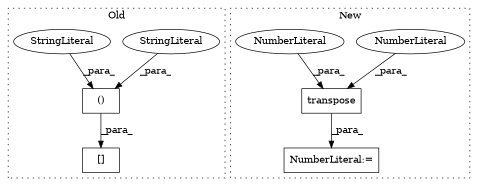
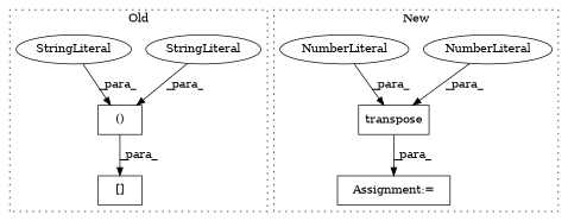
  digraph {
    node [a=45 l=1 s=2540 shape=box]
    n1 [a=2 l="13,2" label="[]" s="2527,2630"]
    n2 [a=106 l=90 label="()"]
    n3 [l=16 label=StringLiteral s=2585 shape=ellipse]
    n4 [l=16 label=StringLiteral shape=ellipse]
    n5 [a=32 l="10,1" label=transpose s="2699,2712"]
-   n6 [a=7 label="NumberLiteral:=" s=2577]
+   n6 [a=7 label="Assignment:=" s=2577]
    n7 [a=34 label=NumberLiteral s=2709 shape=ellipse]
    n8 [a=34 label=NumberLiteral s=2711 shape=ellipse]
    subgraph cluster_1 {
      label=Old
      style=dotted
      n1
      n2
      n3
      n4
    }
    subgraph cluster_2 {
      label=New
      style=dotted
      n5
      n6
      n7
      n8
    }
    n2 -> n1 [label=_para_]
    n3 -> n2 [label=_para_]
    n4 -> n2 [label=_para_]
    n5 -> n6 [label=_para_]
    n7 -> n5 [label=_para_]
    n8 -> n5 [label=_para_]
  }
